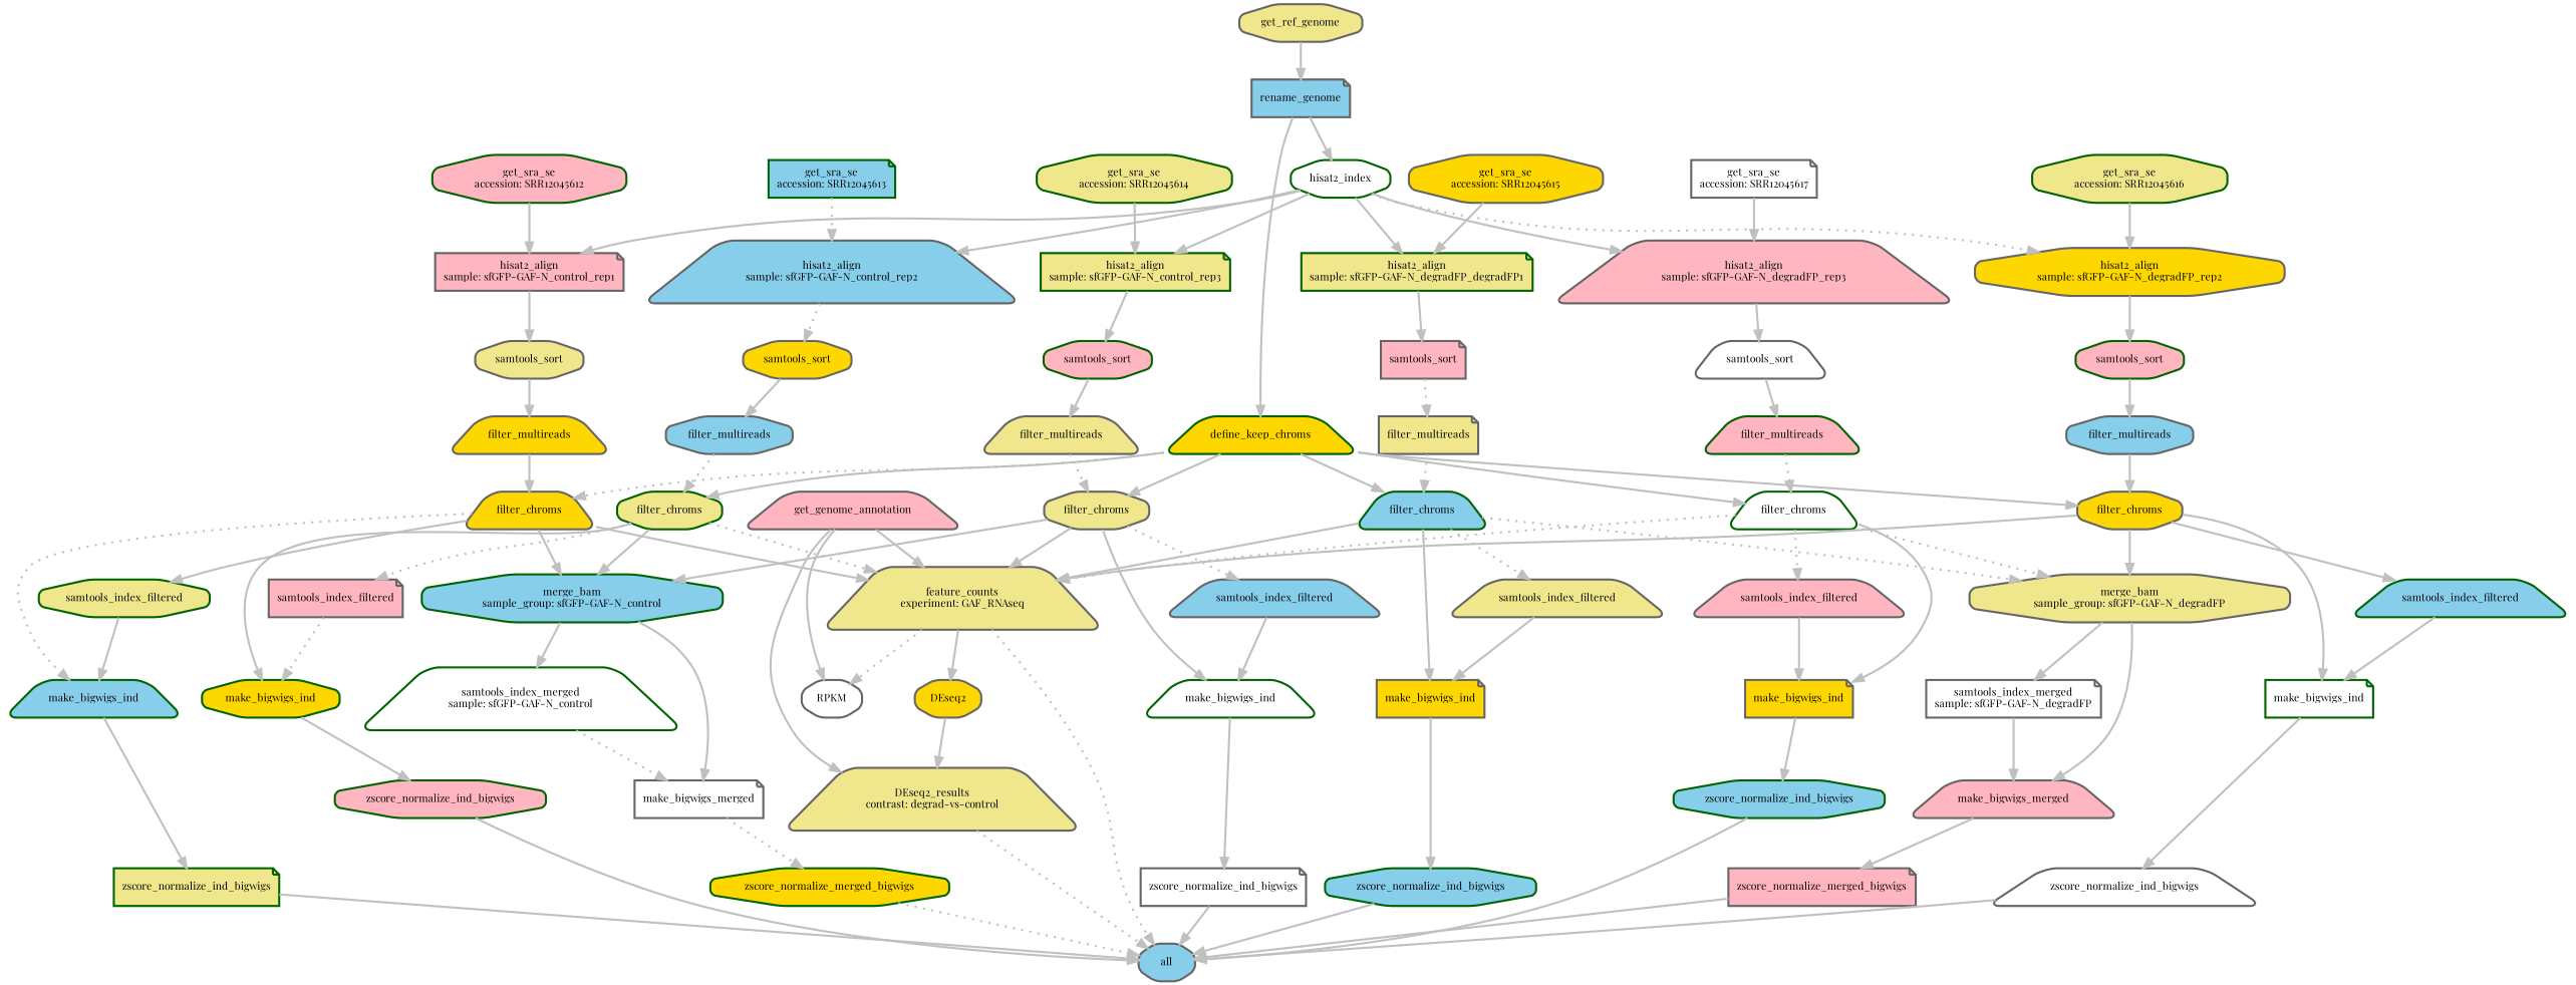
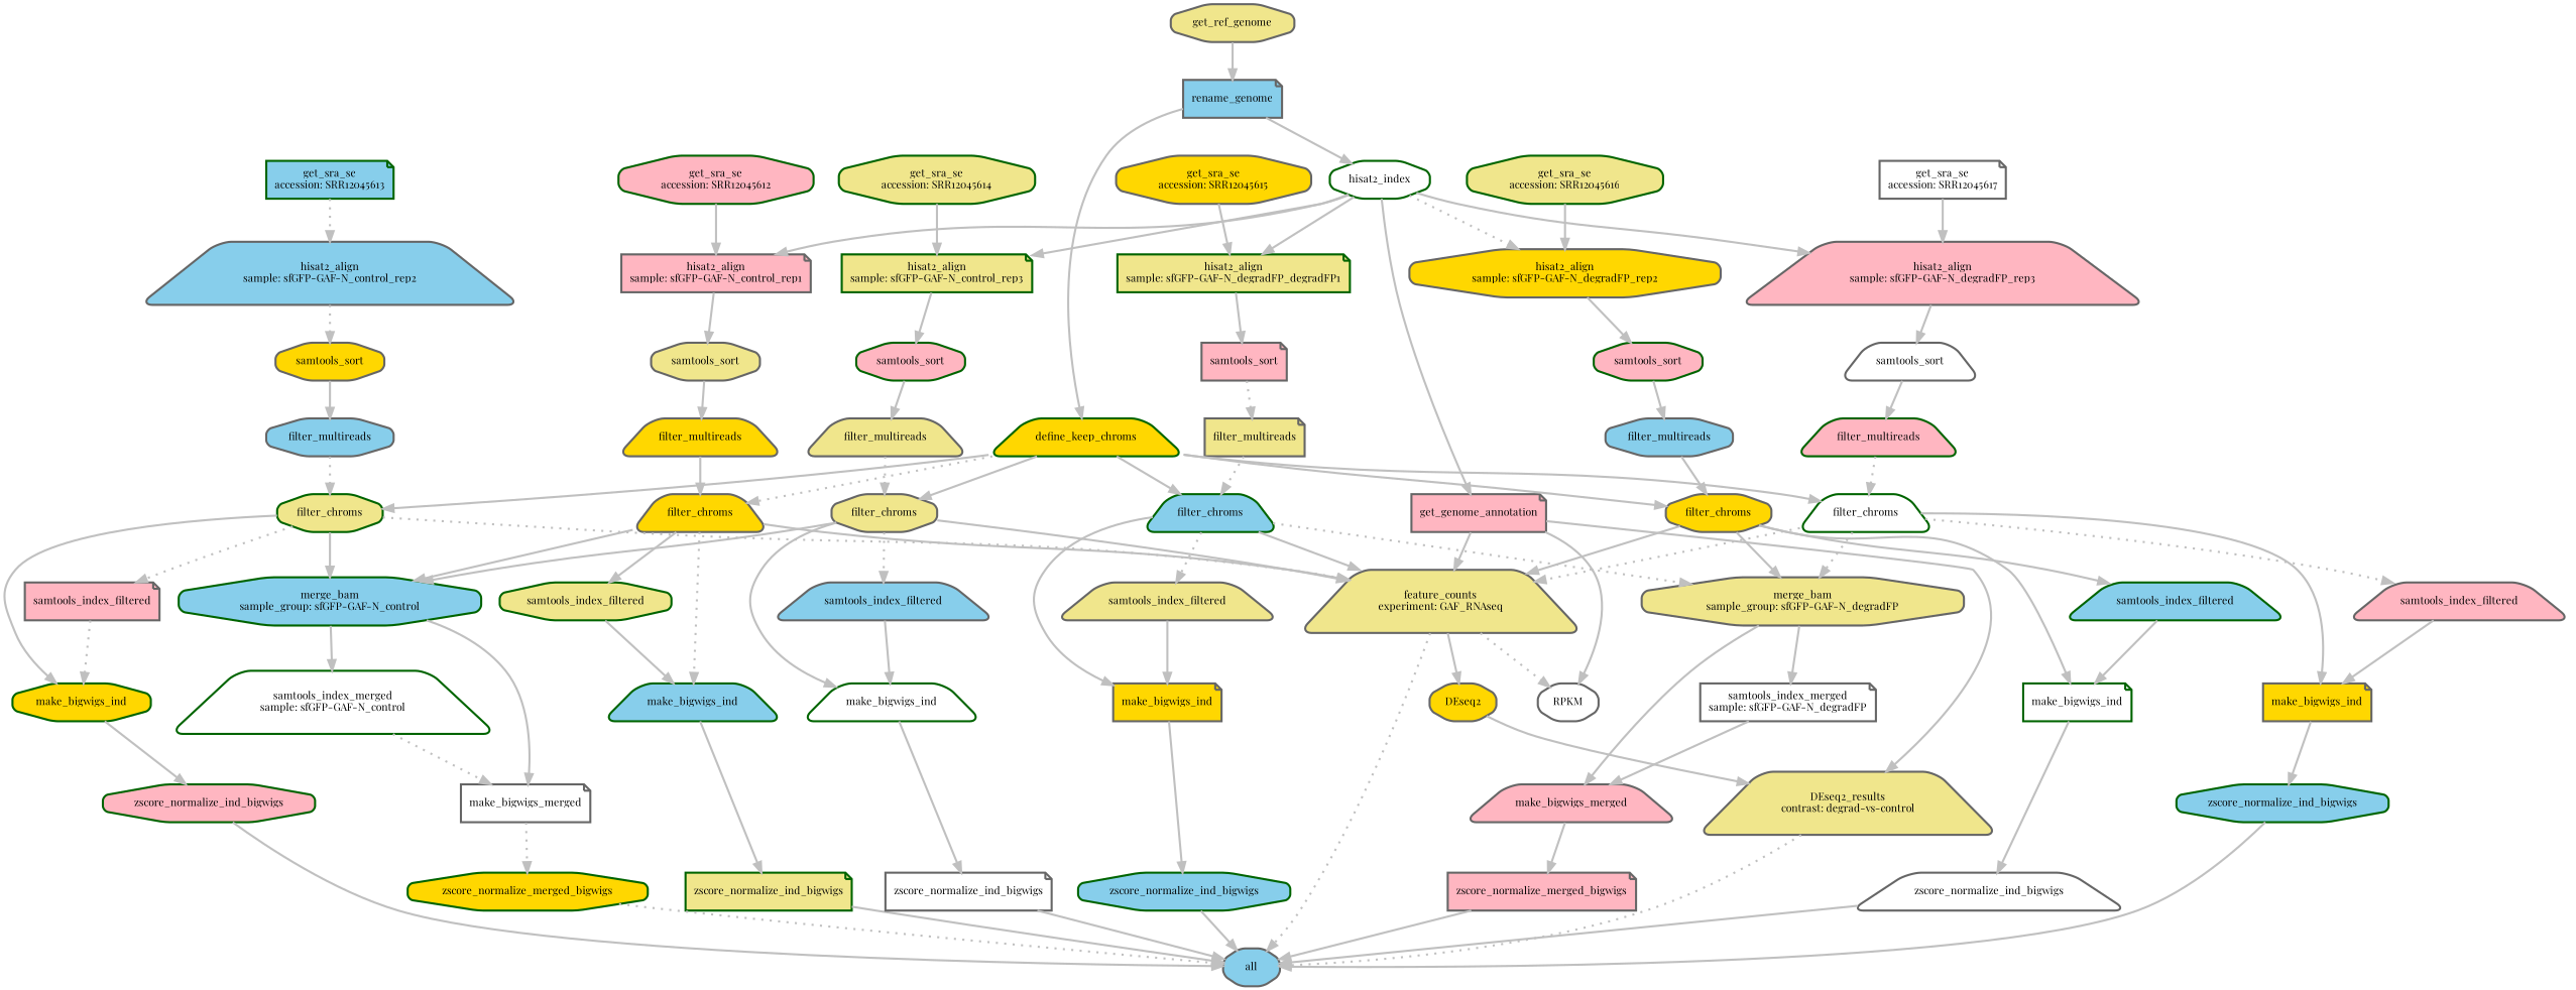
  digraph {
    bgcolor=white
    fontname="Playfair Display"
    node [color=gray40 fillcolor=khaki fontname="Playfair Display" fontsize=10 penwidth=2 shape=octagon style="rounded,filled"]
    edge [color=grey fontname="Playfair Display" penwidth=2 style=bold]
    n1 [fillcolor=skyblue label=all]
    n2 [color=darkgreen label=zscore_normalize_ind_bigwigs shape=note]
    n3 [color=darkgreen fillcolor=skyblue label=make_bigwigs_ind shape=trapezium]
    n4 [fillcolor=gold label=filter_chroms shape=trapezium]
    n5 [color=darkgreen label=samtools_index_filtered]
    n6 [color=darkgreen fillcolor=skyblue label="merge_bam\nsample_group: sfGFP-GAF-N_control"]
    n7 [label="feature_counts\nexperiment: GAF_RNAseq" shape=trapezium]
    n8 [fillcolor=white label=make_bigwigs_merged shape=note]
    n9 [color=darkgreen fillcolor=white label="samtools_index_merged\nsample: sfGFP-GAF-N_control" shape=trapezium]
    n10 [fillcolor=white label=RPKM]
    n11 [fillcolor=gold label=DEseq2]
    n12 [fillcolor=gold label=filter_multireads shape=trapezium]
    n13 [label=samtools_sort]
    n14 [fillcolor=lightpink label="hisat2_align\nsample: sfGFP-GAF-N_control_rep1" shape=note]
    n15 [color=darkgreen fillcolor=lightpink label="get_sra_se\naccession: SRR12045612"]
    n16 [color=darkgreen fillcolor=white label=hisat2_index]
    n17 [fillcolor=skyblue label="hisat2_align\nsample: sfGFP-GAF-N_control_rep2" shape=trapezium]
    n18 [color=darkgreen label="hisat2_align\nsample: sfGFP-GAF-N_control_rep3" shape=note]
    n19 [color=darkgreen label="hisat2_align\nsample: sfGFP-GAF-N_degradFP_degradFP1" shape=note]
    n20 [fillcolor=gold label="hisat2_align\nsample: sfGFP-GAF-N_degradFP_rep2"]
    n21 [fillcolor=lightpink label="hisat2_align\nsample: sfGFP-GAF-N_degradFP_rep3" shape=trapezium]
    n22 [fillcolor=gold label=samtools_sort]
    n23 [color=darkgreen fillcolor=lightpink label=samtools_sort]
    n24 [fillcolor=lightpink label=samtools_sort shape=note]
    n25 [color=darkgreen fillcolor=lightpink label=samtools_sort]
    n26 [fillcolor=white label=samtools_sort shape=trapezium]
    n27 [fillcolor=skyblue label=rename_genome shape=note]
    n28 [color=darkgreen fillcolor=gold label=define_keep_chroms shape=trapezium]
    n29 [color=darkgreen label=filter_chroms]
    n30 [label=filter_chroms]
    n31 [color=darkgreen fillcolor=skyblue label=filter_chroms shape=trapezium]
    n32 [fillcolor=gold label=filter_chroms]
    n33 [color=darkgreen fillcolor=white label=filter_chroms shape=trapezium]
    n34 [label=get_ref_genome]
    n35 [color=darkgreen fillcolor=gold label=make_bigwigs_ind]
    n36 [fillcolor=lightpink label=samtools_index_filtered shape=note]
    n37 [color=darkgreen fillcolor=white label=make_bigwigs_ind shape=trapezium]
    n38 [fillcolor=skyblue label=samtools_index_filtered shape=trapezium]
    n39 [fillcolor=gold label=make_bigwigs_ind shape=note]
    n40 [label=samtools_index_filtered shape=trapezium]
    n41 [label="merge_bam\nsample_group: sfGFP-GAF-N_degradFP"]
    n42 [color=darkgreen fillcolor=white label=make_bigwigs_ind shape=note]
    n43 [color=darkgreen fillcolor=skyblue label=samtools_index_filtered shape=trapezium]
    n44 [fillcolor=gold label=make_bigwigs_ind shape=note]
    n45 [fillcolor=lightpink label=samtools_index_filtered shape=trapezium]
    n46 [color=darkgreen fillcolor=lightpink label=zscore_normalize_ind_bigwigs]
    n47 [fillcolor=skyblue label=filter_multireads]
    n48 [color=darkgreen fillcolor=skyblue label="get_sra_se\naccession: SRR12045613" shape=note]
    n49 [fillcolor=white label=zscore_normalize_ind_bigwigs shape=note]
    n50 [label=filter_multireads shape=trapezium]
    n51 [color=darkgreen label="get_sra_se\naccession: SRR12045614"]
    n52 [color=darkgreen fillcolor=skyblue label=zscore_normalize_ind_bigwigs]
    n53 [fillcolor=lightpink label=make_bigwigs_merged shape=trapezium]
    n54 [fillcolor=white label="samtools_index_merged\nsample: sfGFP-GAF-N_degradFP" shape=note]
    n55 [label=filter_multireads shape=note]
    n56 [fillcolor=gold label="get_sra_se\naccession: SRR12045615"]
    n57 [fillcolor=white label=zscore_normalize_ind_bigwigs shape=trapezium]
    n58 [fillcolor=skyblue label=filter_multireads]
    n59 [color=darkgreen label="get_sra_se\naccession: SRR12045616"]
    n60 [color=darkgreen fillcolor=skyblue label=zscore_normalize_ind_bigwigs]
    n61 [color=darkgreen fillcolor=lightpink label=filter_multireads shape=trapezium]
    n62 [fillcolor=white label="get_sra_se\naccession: SRR12045617" shape=note]
    n63 [color=darkgreen fillcolor=gold label=zscore_normalize_merged_bigwigs]
    n64 [fillcolor=lightpink label=zscore_normalize_merged_bigwigs shape=note]
    n65 [label="DEseq2_results\ncontrast: degrad-vs-control" shape=trapezium]
-   n66 [fillcolor=lightpink label=get_genome_annotation shape=trapezium]
+   n66 [fillcolor=lightpink label=get_genome_annotation shape=note]
    n2 -> n1 [style=solid]
    n3 -> n2 [style=solid]
    n4 -> n3 [style=dotted]
    n4 -> n5
    n4 -> n6 [style=solid]
    n4 -> n7
    n5 -> n3
    n6 -> n8 [style=solid]
    n6 -> n9 [style=solid]
    n7 -> n1 [style=dotted]
    n7 -> n10 [style=dotted]
    n7 -> n11
    n8 -> n63 [style=dotted]
    n9 -> n8 [style=dotted]
    n11 -> n65 [style=solid]
    n12 -> n4 [style=solid]
    n13 -> n12 [style=solid]
    n14 -> n13
    n15 -> n14
    n16 -> n14
-   n16 -> n17 [style=solid]
+   n16 -> n66 [style=solid]
    n16 -> n18 [style=solid]
    n16 -> n19
    n16 -> n20 [style=dotted]
    n16 -> n21
    n17 -> n22 [style=dotted]
    n18 -> n23
    n19 -> n24
    n20 -> n25 [style=solid]
    n21 -> n26
    n22 -> n47
    n23 -> n50
    n24 -> n55 [style=dotted]
    n25 -> n58 [style=solid]
    n26 -> n61 [style=solid]
    n27 -> n16
    n27 -> n28 [style=solid]
    n28 -> n4 [style=dotted]
    n28 -> n29
    n28 -> n30
    n28 -> n31
    n28 -> n32 [style=solid]
    n28 -> n33 [style=solid]
    n29 -> n6
    n29 -> n7 [style=dotted]
    n29 -> n35
    n29 -> n36 [style=dotted]
    n30 -> n6 [style=solid]
    n30 -> n7 [style=solid]
    n30 -> n37
    n30 -> n38 [style=dotted]
    n31 -> n7 [style=solid]
    n31 -> n39
    n31 -> n40 [style=dotted]
    n31 -> n41 [style=dotted]
    n32 -> n7
    n32 -> n41
    n32 -> n42 [style=solid]
    n32 -> n43
    n33 -> n7 [style=dotted]
    n33 -> n41 [style=dotted]
    n33 -> n44
    n33 -> n45 [style=dotted]
    n34 -> n27
    n35 -> n46
    n36 -> n35 [style=dotted]
    n37 -> n49 [style=solid]
    n38 -> n37 [style=solid]
    n39 -> n52 [style=solid]
    n40 -> n39
    n41 -> n53 [style=solid]
    n41 -> n54 [style=solid]
    n42 -> n57 [style=solid]
    n43 -> n42
    n44 -> n60 [style=solid]
    n45 -> n44
    n46 -> n1 [style=solid]
    n47 -> n29 [style=dotted]
    n48 -> n17 [style=dotted]
    n49 -> n1 [style=solid]
    n50 -> n30 [style=dotted]
    n51 -> n18 [style=solid]
    n52 -> n1 [style=solid]
    n53 -> n64
    n54 -> n53
    n55 -> n31 [style=dotted]
    n56 -> n19 [style=solid]
    n57 -> n1
    n58 -> n32
    n59 -> n20
    n60 -> n1 [style=solid]
    n61 -> n33 [style=dotted]
    n62 -> n21
    n63 -> n1 [style=dotted]
    n64 -> n1
    n65 -> n1 [style=dotted]
    n66 -> n7
    n66 -> n10
    n66 -> n65 [style=solid]
  }
